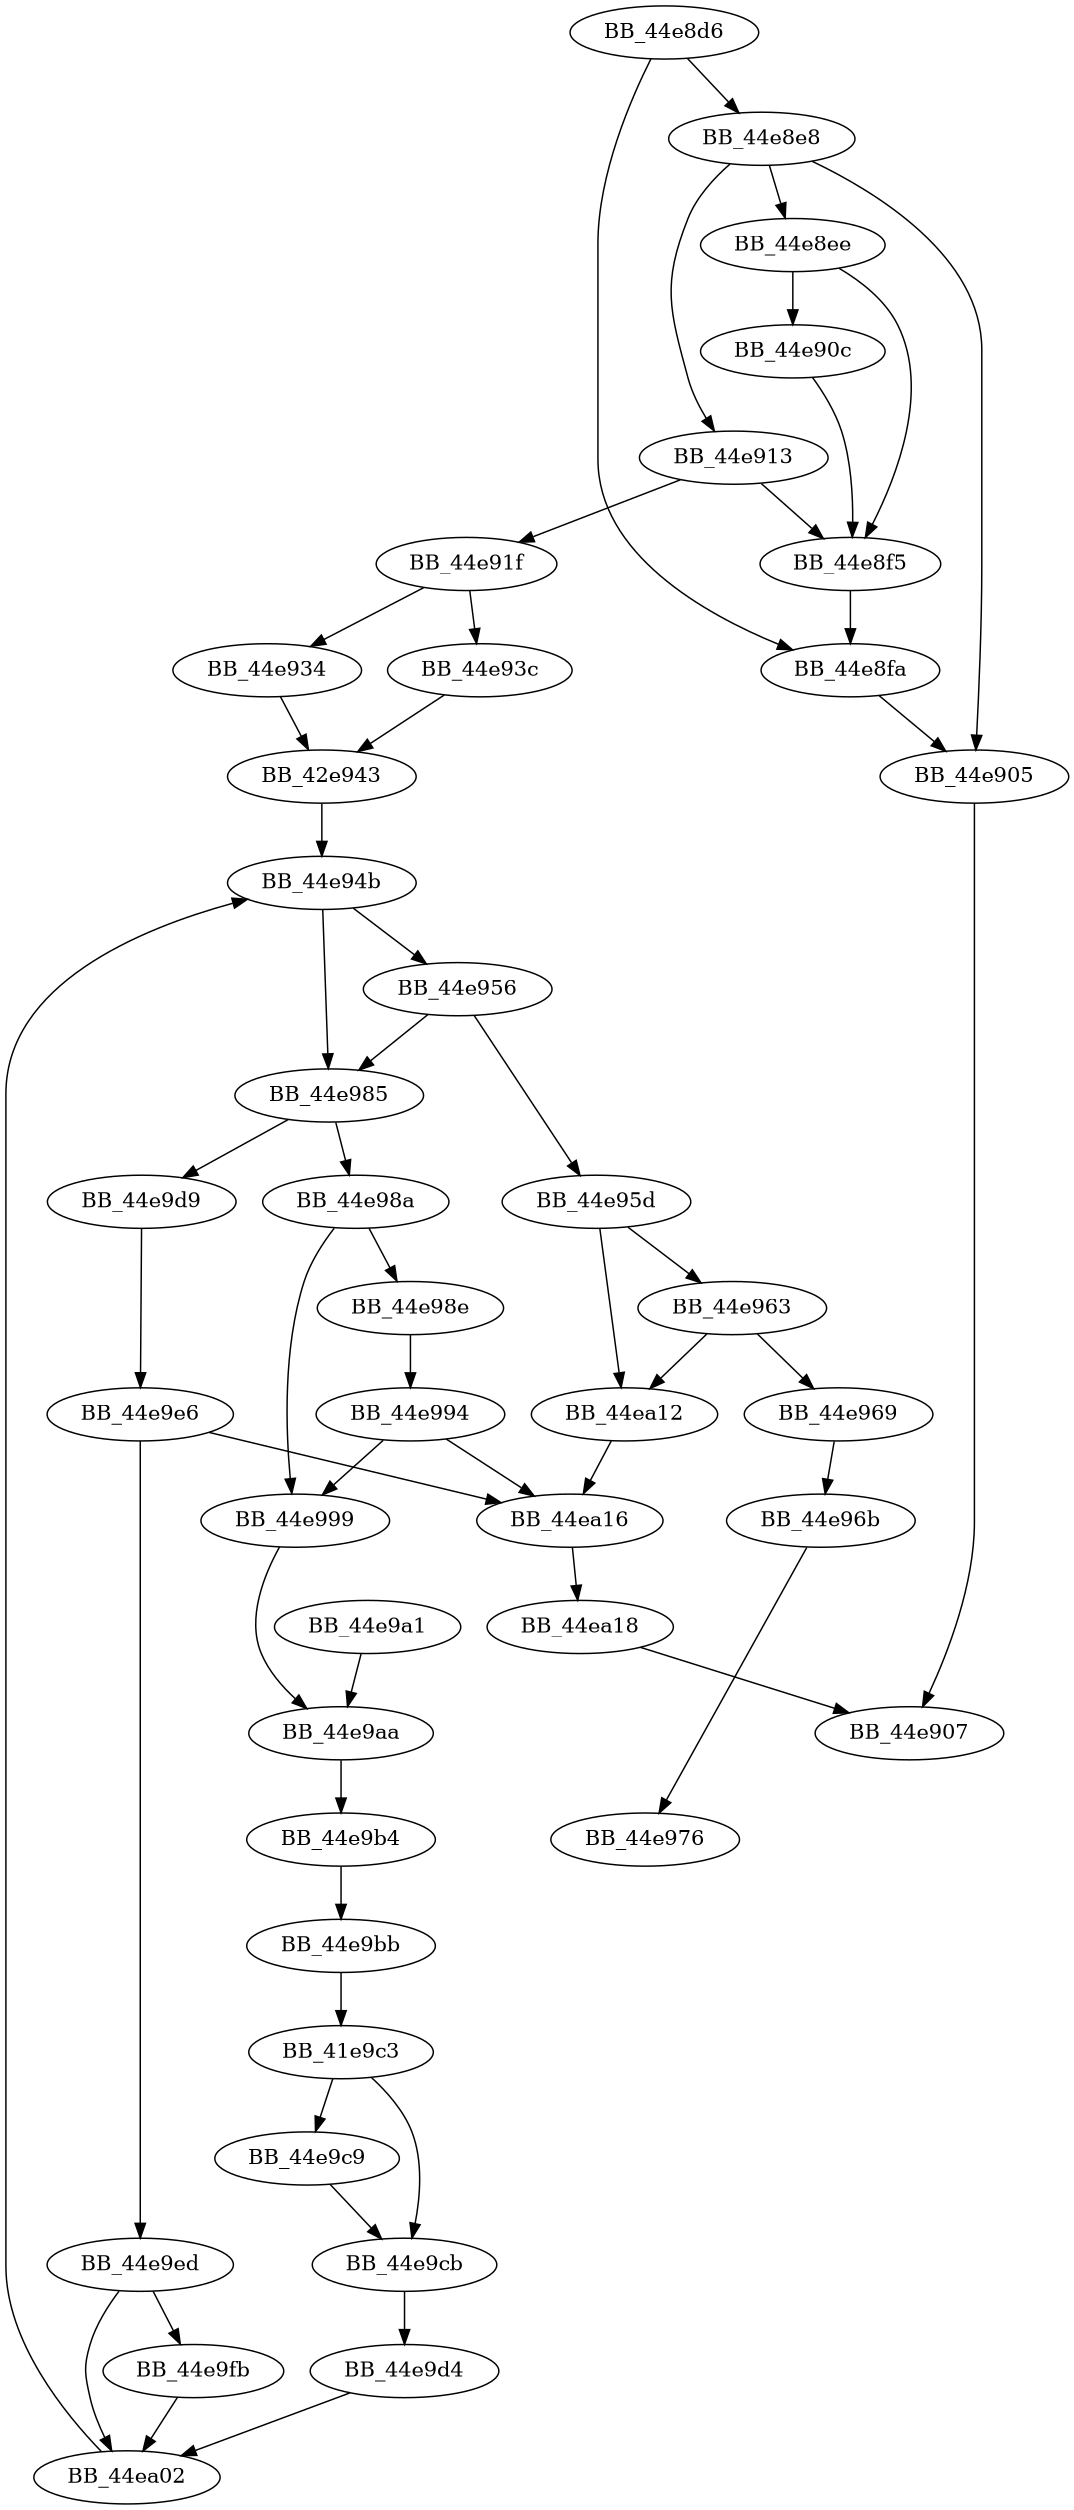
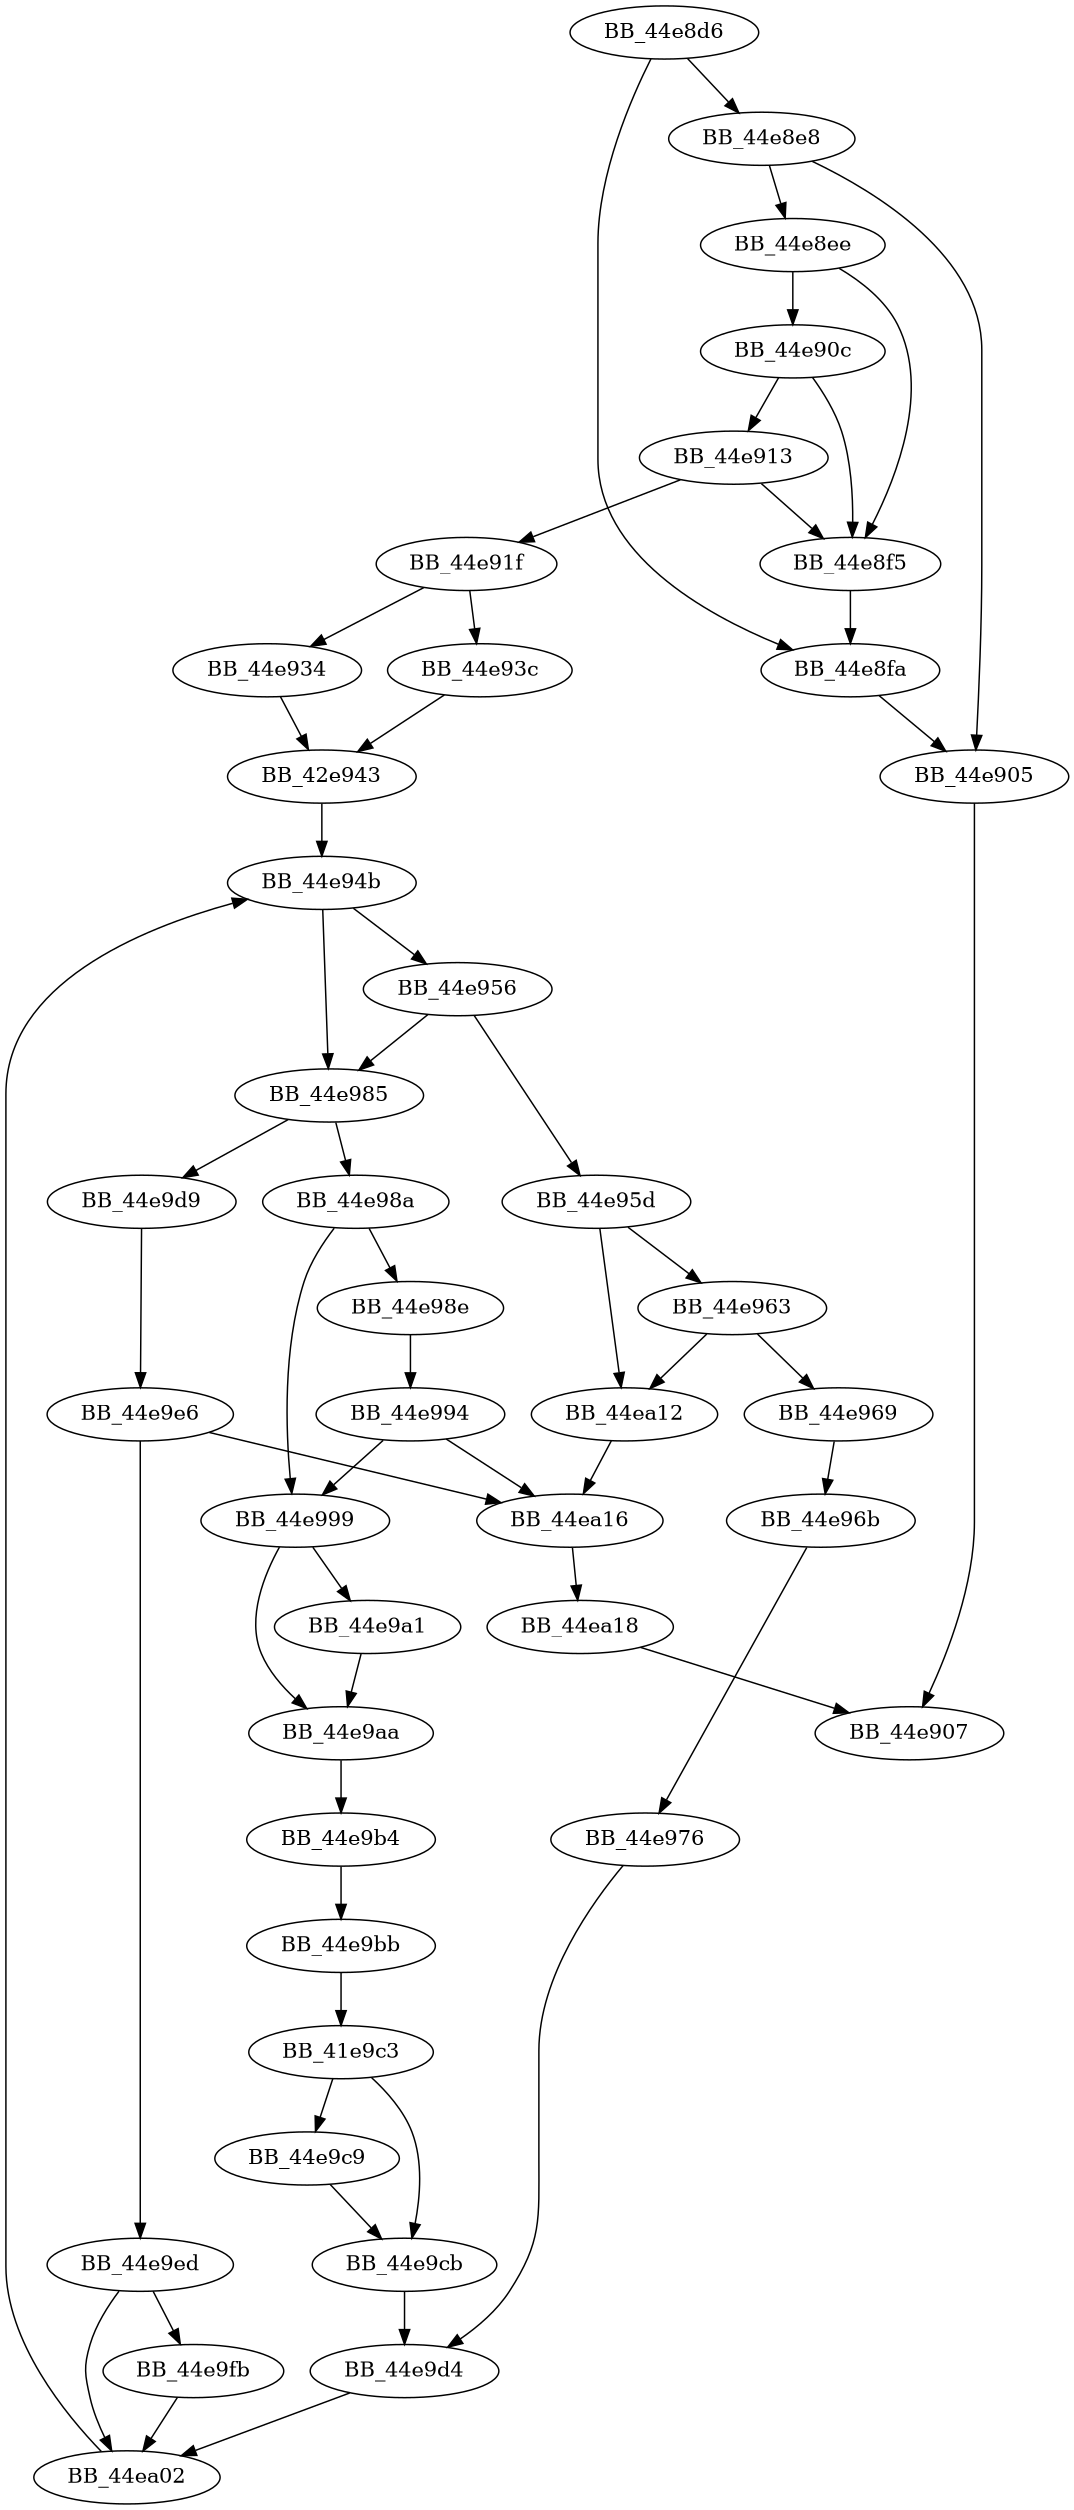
  digraph {
    BB_44e8d6
    BB_44e8e8
    BB_44e8fa
    BB_44e905
    BB_44e8ee
    BB_44e907
    BB_44e8f5
    BB_44e90c
    BB_44e913
    BB_44e91f
    BB_44e934
    BB_44e93c
    n13 [label=BB_42e943]
    BB_44e94b
    BB_44e956
    BB_44e985
    BB_44e95d
    BB_44e98a
    BB_44e9d9
    BB_44e963
    BB_44ea12
    BB_44e98e
    BB_44e999
    BB_44e9e6
    BB_44e969
    BB_44ea16
    BB_44e96b
    BB_44e976
    BB_44ea18
    BB_44e9d4
    BB_44ea02
    BB_44e994
    BB_44e9a1
    BB_44e9aa
    BB_44e9ed
    BB_44e9b4
    BB_44e9bb
    n38 [label=BB_41e9c3]
    BB_44e9c9
    BB_44e9cb
    BB_44e9fb
    BB_44e8d6 -> BB_44e8e8
    BB_44e8d6 -> BB_44e8fa
    BB_44e8e8 -> BB_44e905
    BB_44e8e8 -> BB_44e8ee
    BB_44e8fa -> BB_44e905
    BB_44e905 -> BB_44e907
    BB_44e8ee -> BB_44e8f5
    BB_44e8ee -> BB_44e90c
    BB_44e8f5 -> BB_44e8fa
    BB_44e90c -> BB_44e8f5
-   BB_44e8e8 -> BB_44e913
+   BB_44e90c -> BB_44e913
    BB_44e913 -> BB_44e8f5
    BB_44e913 -> BB_44e91f
    BB_44e91f -> BB_44e934
    BB_44e91f -> BB_44e93c
    BB_44e934 -> n13
    BB_44e93c -> n13
    n13 -> BB_44e94b
    BB_44e94b -> BB_44e956
    BB_44e94b -> BB_44e985
    BB_44e956 -> BB_44e985
    BB_44e956 -> BB_44e95d
    BB_44e985 -> BB_44e98a
    BB_44e985 -> BB_44e9d9
    BB_44e95d -> BB_44e963
    BB_44e95d -> BB_44ea12
    BB_44e98a -> BB_44e98e
    BB_44e98a -> BB_44e999
    BB_44e9d9 -> BB_44e9e6
    BB_44e963 -> BB_44ea12
    BB_44e963 -> BB_44e969
    BB_44ea12 -> BB_44ea16
    BB_44e98e -> BB_44e994
+   BB_44e999 -> BB_44e9a1
    BB_44e999 -> BB_44e9aa
    BB_44e9e6 -> BB_44ea16
    BB_44e9e6 -> BB_44e9ed
    BB_44e969 -> BB_44e96b
    BB_44ea16 -> BB_44ea18
    BB_44e96b -> BB_44e976
+   BB_44e976 -> BB_44e9d4
    BB_44ea18 -> BB_44e907
    BB_44e9d4 -> BB_44ea02
    BB_44ea02 -> BB_44e94b
    BB_44e994 -> BB_44e999
    BB_44e994 -> BB_44ea16
    BB_44e9a1 -> BB_44e9aa
    BB_44e9aa -> BB_44e9b4
    BB_44e9ed -> BB_44ea02
    BB_44e9ed -> BB_44e9fb
    BB_44e9b4 -> BB_44e9bb
    BB_44e9bb -> n38
    n38 -> BB_44e9c9
    n38 -> BB_44e9cb
    BB_44e9c9 -> BB_44e9cb
    BB_44e9cb -> BB_44e9d4
    BB_44e9fb -> BB_44ea02
  }
